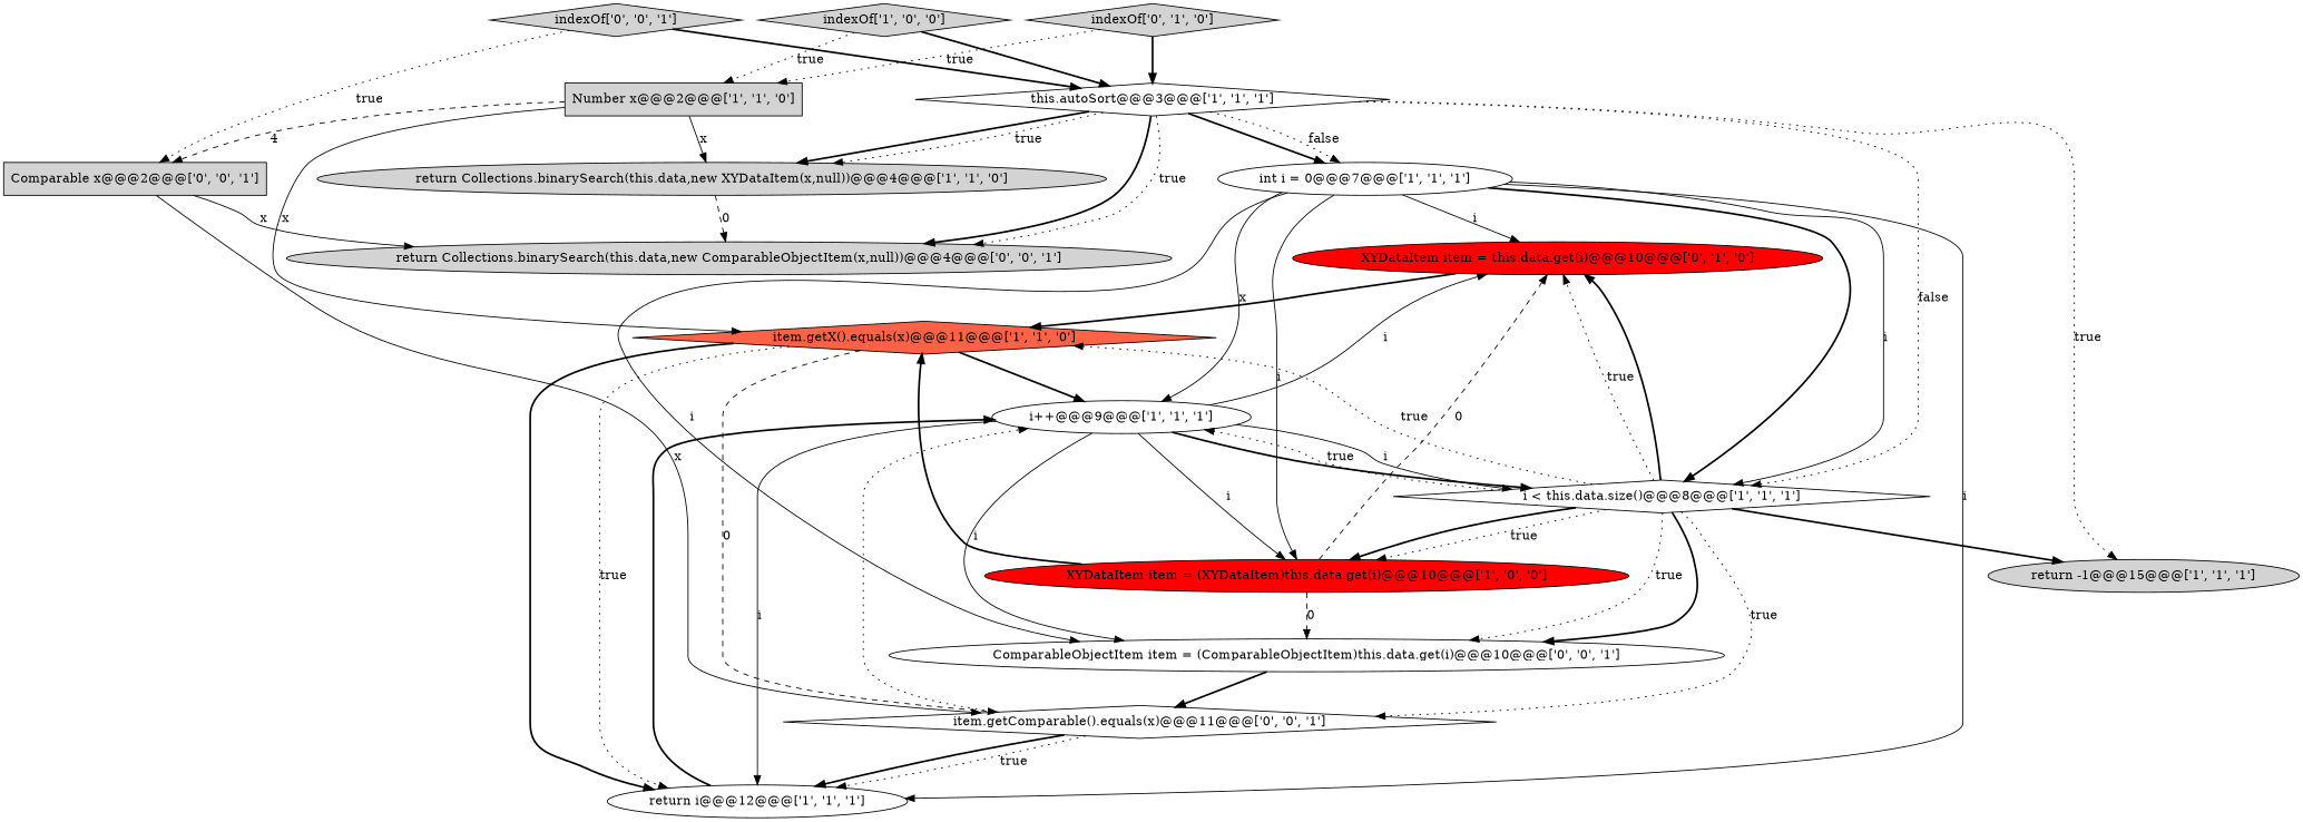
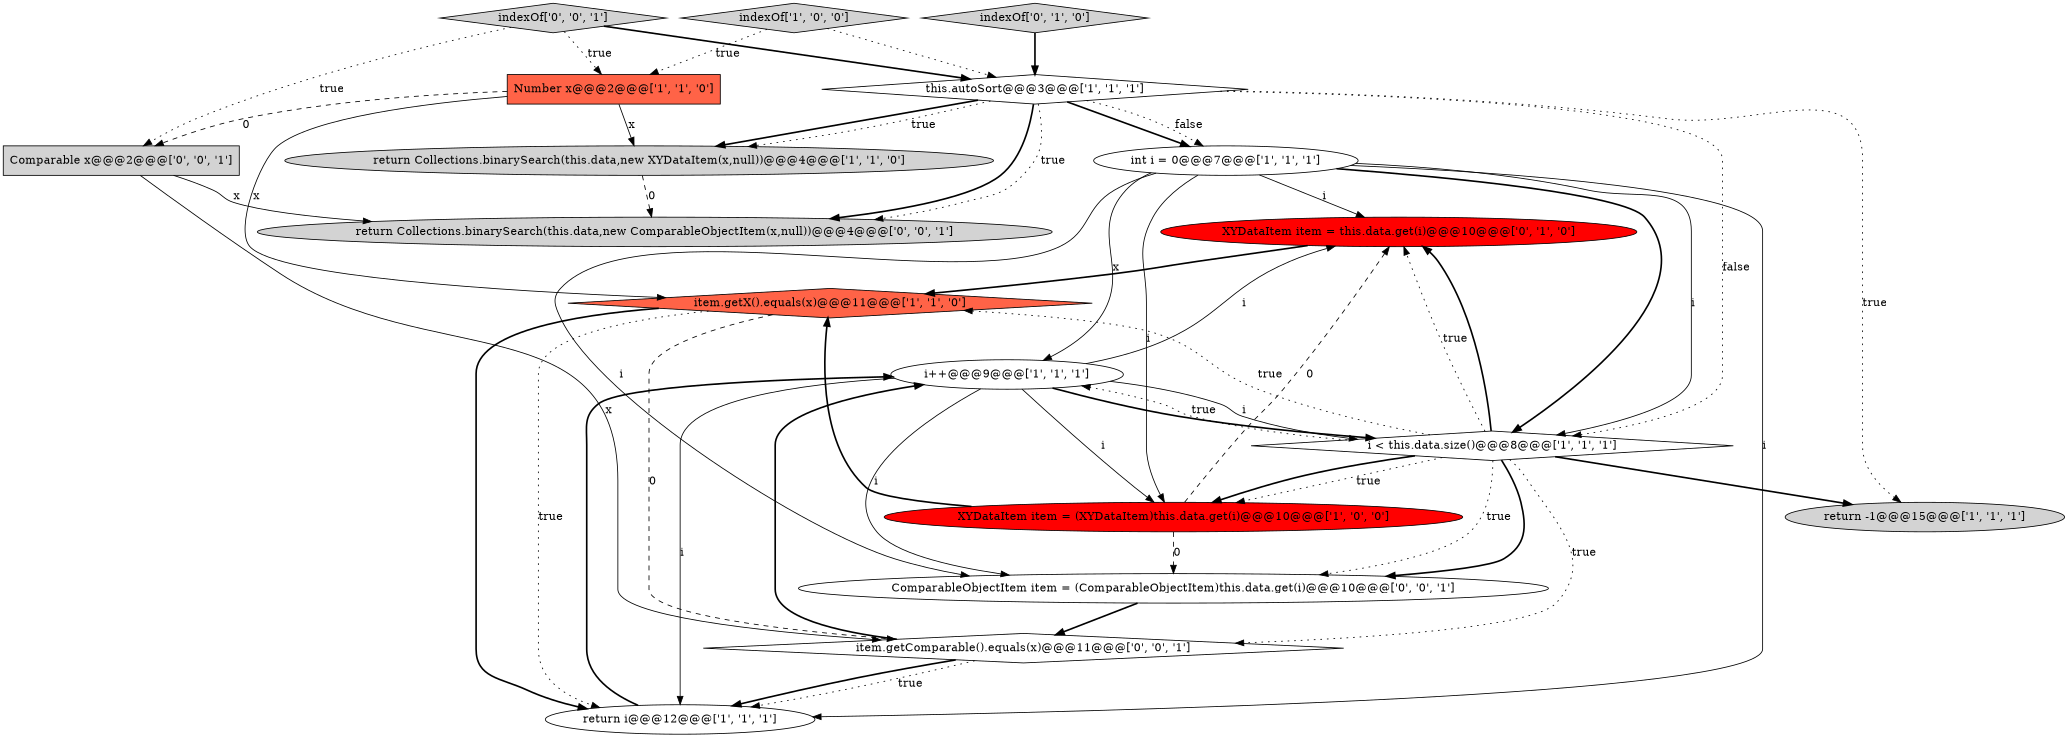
  digraph {
    node [fillcolor=white shape=ellipse style=filled]
    edge [style=bold]
    n1 [fillcolor=red label="XYDataItem item = this.data.get(i)@@@10@@@['0', '1', '0']"]
    n2 [fillcolor=tomato label="item.getX().equals(x)@@@11@@@['1', '1', '0']" shape=diamond]
    n3 [label="i++@@@9@@@['1', '1', '1']"]
    n4 [label="return i@@@12@@@['1', '1', '1']"]
    n5 [label="item.getComparable().equals(x)@@@11@@@['0', '0', '1']" shape=diamond]
    n6 [fillcolor=red label="XYDataItem item = (XYDataItem)this.data.get(i)@@@10@@@['1', '0', '0']"]
    n7 [label="i < this.data.size()@@@8@@@['1', '1', '1']" shape=diamond]
    n8 [label="ComparableObjectItem item = (ComparableObjectItem)this.data.get(i)@@@10@@@['0', '0', '1']"]
    n9 [fillcolor=lightgray label="return -1@@@15@@@['1', '1', '1']"]
    n10 [fillcolor=lightgray label="indexOf['0', '1', '0']" shape=diamond]
    n11 [label="this.autoSort@@@3@@@['1', '1', '1']" shape=diamond]
-   n12 [fillcolor=lightgray label="Number x@@@2@@@['1', '1', '0']" shape=box]
+   n12 [fillcolor=tomato label="Number x@@@2@@@['1', '1', '0']" shape=box]
    n13 [fillcolor=lightgray label="return Collections.binarySearch(this.data,new XYDataItem(x,null))@@@4@@@['1', '1', '0']"]
    n14 [fillcolor=lightgray label="return Collections.binarySearch(this.data,new ComparableObjectItem(x,null))@@@4@@@['0', '0', '1']"]
    n15 [label="int i = 0@@@7@@@['1', '1', '1']"]
    n16 [fillcolor=lightgray label="Comparable x@@@2@@@['0', '0', '1']" shape=box]
    n17 [fillcolor=lightgray label="indexOf['1', '0', '0']" shape=diamond]
    n18 [fillcolor=lightgray label="indexOf['0', '0', '1']" shape=diamond]
    n1 -> n2
-   n2 -> n3
    n2 -> n4
    n2 -> n4 [label=true style=dotted]
    n2 -> n5 [label=0 style=dashed]
    n3 -> n1 [label=i style=solid]
    n3 -> n4 [label=i style=solid]
    n3 -> n6 [label=i style=solid]
    n3 -> n7 [label=i style=solid]
    n3 -> n7
    n3 -> n8 [label=i style=solid]
    n4 -> n3
-   n5 -> n3 [style=dotted]
+   n5 -> n3
    n5 -> n4
    n5 -> n4 [label=true style=dotted]
    n6 -> n1 [label=0 style=dashed]
    n6 -> n2
    n6 -> n8 [label=0 style=dashed]
    n7 -> n1
    n7 -> n1 [label=true style=dotted]
    n7 -> n2 [label=true style=dotted]
    n7 -> n3 [label=true style=dotted]
    n7 -> n5 [label=true style=dotted]
    n7 -> n6 [label=true style=dotted]
    n7 -> n6
    n7 -> n8
    n7 -> n8 [label=true style=dotted]
    n7 -> n9
    n8 -> n5
    n10 -> n11
-   n10 -> n12 [label=true style=dotted]
+   n18 -> n12 [label=true style=dotted]
    n11 -> n7 [label=false style=dotted]
    n11 -> n9 [label=true style=dotted]
    n11 -> n13
    n11 -> n13 [label=true style=dotted]
    n11 -> n14
    n11 -> n14 [label=true style=dotted]
    n11 -> n15 [label=false style=dotted]
    n11 -> n15
    n12 -> n2 [label=x style=solid]
    n12 -> n13 [label=x style=solid]
-   n12 -> n16 [label=4 style=dashed]
+   n12 -> n16 [label=0 style=dashed]
    n13 -> n14 [label=0 style=dashed]
    n15 -> n1 [label=i style=solid]
    n15 -> n3 [label=x style=solid]
    n15 -> n4 [label=i style=solid]
    n15 -> n6 [label=i style=solid]
    n15 -> n7
    n15 -> n7 [label=i style=solid]
    n15 -> n8 [label=i style=solid]
    n16 -> n5 [label=x style=solid]
    n16 -> n14 [label=x style=solid]
-   n17 -> n11
+   n17 -> n11 [style=dotted]
    n17 -> n12 [label=true style=dotted]
    n18 -> n11
    n18 -> n16 [label=true style=dotted]
  }
